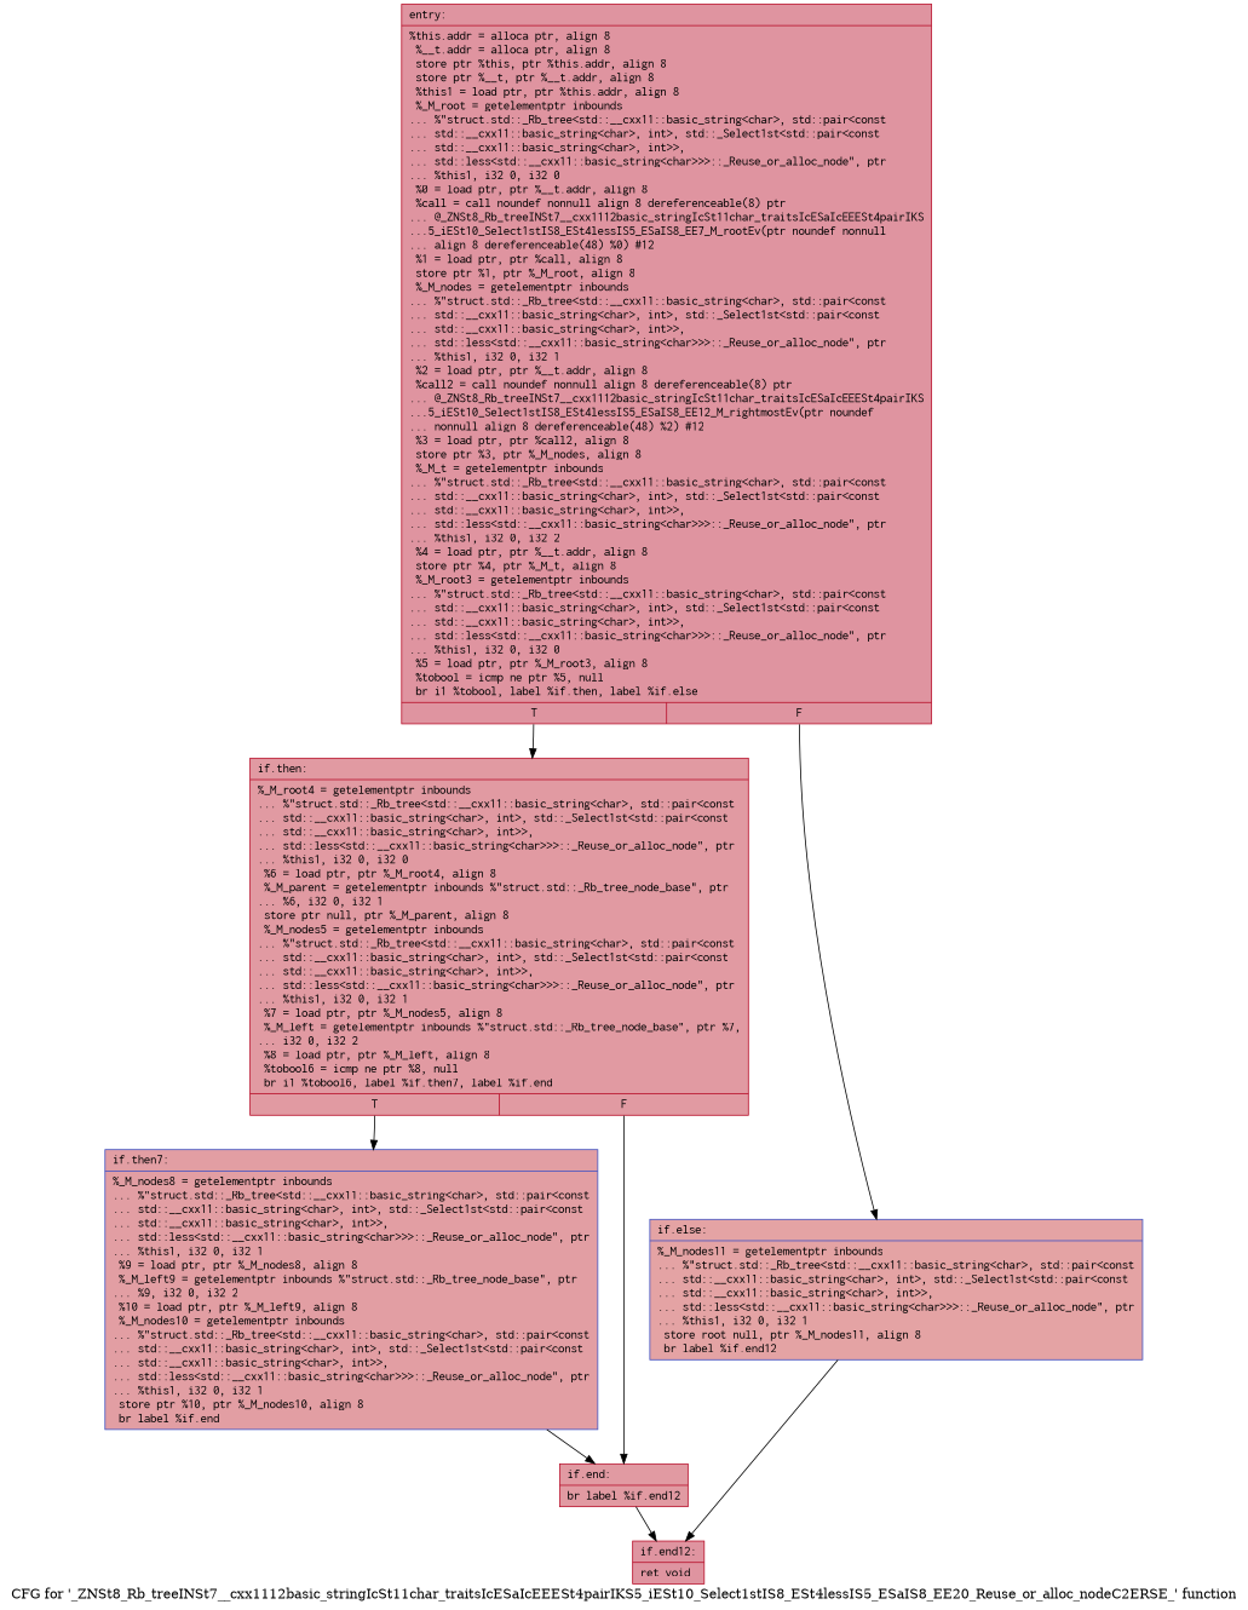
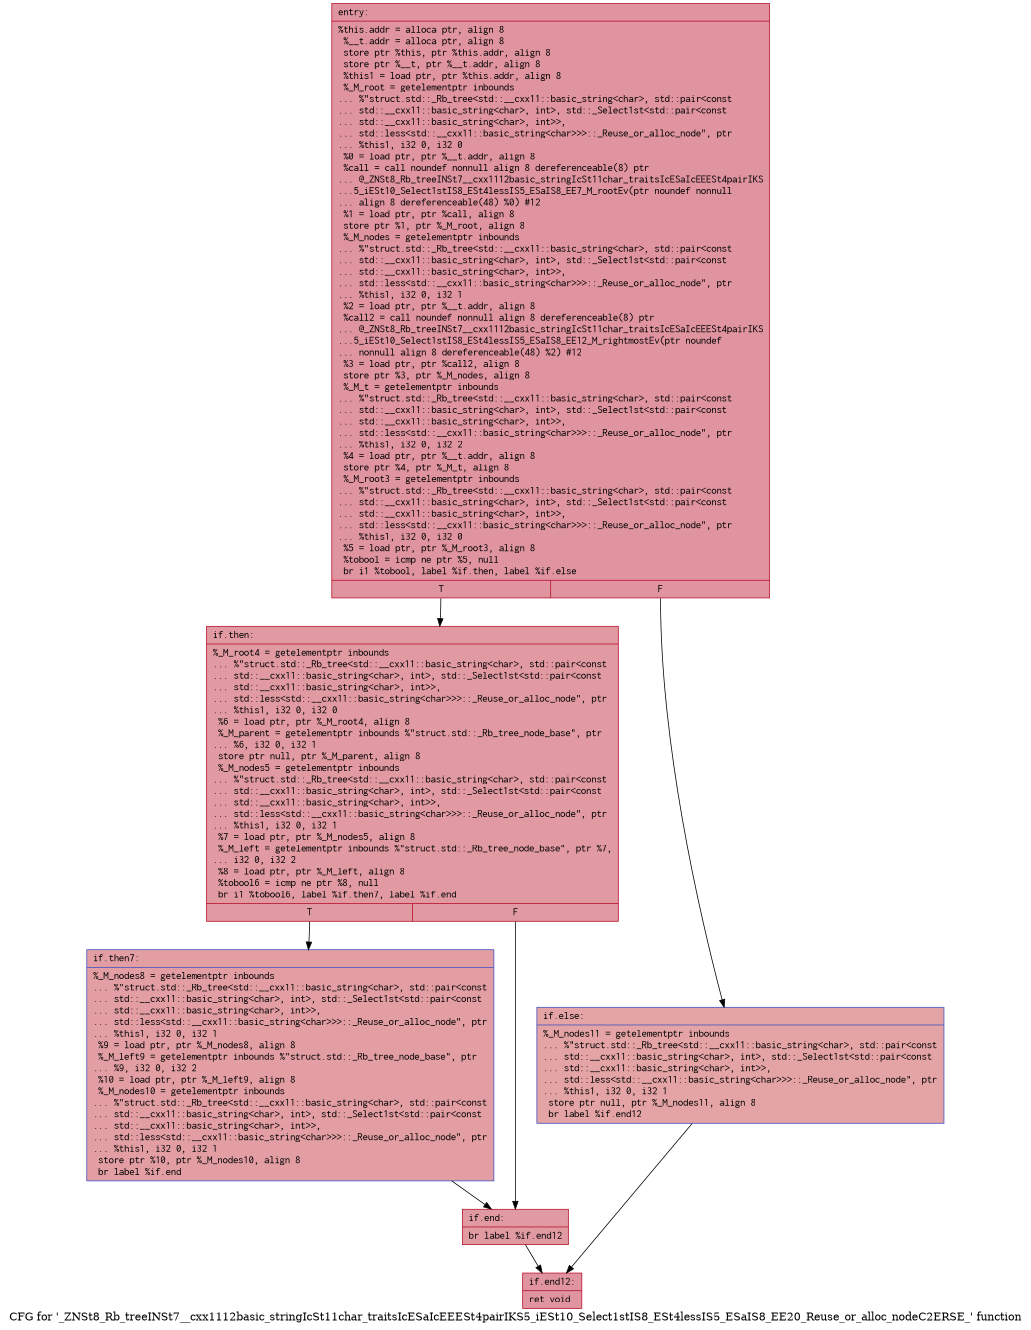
  digraph {
    label="CFG for '_ZNSt8_Rb_treeINSt7__cxx1112basic_stringIcSt11char_traitsIcESaIcEEESt4pairIKS5_iESt10_Select1stIS8_ESt4lessIS5_ESaIS8_EE20_Reuse_or_alloc_nodeC2ERSE_' function"
    node [color="#b70d28ff" fillcolor="#b70d2870" fontname=Courier shape=record style=filled]
    n1 [label="{entry:\l|  %this.addr = alloca ptr, align 8\l  %__t.addr = alloca ptr, align 8\l  store ptr %this, ptr %this.addr, align 8\l  store ptr %__t, ptr %__t.addr, align 8\l  %this1 = load ptr, ptr %this.addr, align 8\l  %_M_root = getelementptr inbounds\l... %\"struct.std::_Rb_tree\<std::__cxx11::basic_string\<char\>, std::pair\<const\l... std::__cxx11::basic_string\<char\>, int\>, std::_Select1st\<std::pair\<const\l... std::__cxx11::basic_string\<char\>, int\>\>,\l... std::less\<std::__cxx11::basic_string\<char\>\>\>::_Reuse_or_alloc_node\", ptr\l... %this1, i32 0, i32 0\l  %0 = load ptr, ptr %__t.addr, align 8\l  %call = call noundef nonnull align 8 dereferenceable(8) ptr\l... @_ZNSt8_Rb_treeINSt7__cxx1112basic_stringIcSt11char_traitsIcESaIcEEESt4pairIKS\l...5_iESt10_Select1stIS8_ESt4lessIS5_ESaIS8_EE7_M_rootEv(ptr noundef nonnull\l... align 8 dereferenceable(48) %0) #12\l  %1 = load ptr, ptr %call, align 8\l  store ptr %1, ptr %_M_root, align 8\l  %_M_nodes = getelementptr inbounds\l... %\"struct.std::_Rb_tree\<std::__cxx11::basic_string\<char\>, std::pair\<const\l... std::__cxx11::basic_string\<char\>, int\>, std::_Select1st\<std::pair\<const\l... std::__cxx11::basic_string\<char\>, int\>\>,\l... std::less\<std::__cxx11::basic_string\<char\>\>\>::_Reuse_or_alloc_node\", ptr\l... %this1, i32 0, i32 1\l  %2 = load ptr, ptr %__t.addr, align 8\l  %call2 = call noundef nonnull align 8 dereferenceable(8) ptr\l... @_ZNSt8_Rb_treeINSt7__cxx1112basic_stringIcSt11char_traitsIcESaIcEEESt4pairIKS\l...5_iESt10_Select1stIS8_ESt4lessIS5_ESaIS8_EE12_M_rightmostEv(ptr noundef\l... nonnull align 8 dereferenceable(48) %2) #12\l  %3 = load ptr, ptr %call2, align 8\l  store ptr %3, ptr %_M_nodes, align 8\l  %_M_t = getelementptr inbounds\l... %\"struct.std::_Rb_tree\<std::__cxx11::basic_string\<char\>, std::pair\<const\l... std::__cxx11::basic_string\<char\>, int\>, std::_Select1st\<std::pair\<const\l... std::__cxx11::basic_string\<char\>, int\>\>,\l... std::less\<std::__cxx11::basic_string\<char\>\>\>::_Reuse_or_alloc_node\", ptr\l... %this1, i32 0, i32 2\l  %4 = load ptr, ptr %__t.addr, align 8\l  store ptr %4, ptr %_M_t, align 8\l  %_M_root3 = getelementptr inbounds\l... %\"struct.std::_Rb_tree\<std::__cxx11::basic_string\<char\>, std::pair\<const\l... std::__cxx11::basic_string\<char\>, int\>, std::_Select1st\<std::pair\<const\l... std::__cxx11::basic_string\<char\>, int\>\>,\l... std::less\<std::__cxx11::basic_string\<char\>\>\>::_Reuse_or_alloc_node\", ptr\l... %this1, i32 0, i32 0\l  %5 = load ptr, ptr %_M_root3, align 8\l  %tobool = icmp ne ptr %5, null\l  br i1 %tobool, label %if.then, label %if.else\l|{<s0>T|<s1>F}}"]
    n2 [fillcolor="#bb1b2c70" label="{if.then:\l|  %_M_root4 = getelementptr inbounds\l... %\"struct.std::_Rb_tree\<std::__cxx11::basic_string\<char\>, std::pair\<const\l... std::__cxx11::basic_string\<char\>, int\>, std::_Select1st\<std::pair\<const\l... std::__cxx11::basic_string\<char\>, int\>\>,\l... std::less\<std::__cxx11::basic_string\<char\>\>\>::_Reuse_or_alloc_node\", ptr\l... %this1, i32 0, i32 0\l  %6 = load ptr, ptr %_M_root4, align 8\l  %_M_parent = getelementptr inbounds %\"struct.std::_Rb_tree_node_base\", ptr\l... %6, i32 0, i32 1\l  store ptr null, ptr %_M_parent, align 8\l  %_M_nodes5 = getelementptr inbounds\l... %\"struct.std::_Rb_tree\<std::__cxx11::basic_string\<char\>, std::pair\<const\l... std::__cxx11::basic_string\<char\>, int\>, std::_Select1st\<std::pair\<const\l... std::__cxx11::basic_string\<char\>, int\>\>,\l... std::less\<std::__cxx11::basic_string\<char\>\>\>::_Reuse_or_alloc_node\", ptr\l... %this1, i32 0, i32 1\l  %7 = load ptr, ptr %_M_nodes5, align 8\l  %_M_left = getelementptr inbounds %\"struct.std::_Rb_tree_node_base\", ptr %7,\l... i32 0, i32 2\l  %8 = load ptr, ptr %_M_left, align 8\l  %tobool6 = icmp ne ptr %8, null\l  br i1 %tobool6, label %if.then7, label %if.end\l|{<s0>T|<s1>F}}"]
-   n3 [color="#3d50c3ff" fillcolor="#c32e3170" label="{if.else:\l|  %_M_nodes11 = getelementptr inbounds\l... %\"struct.std::_Rb_tree\<std::__cxx11::basic_string\<char\>, std::pair\<const\l... std::__cxx11::basic_string\<char\>, int\>, std::_Select1st\<std::pair\<const\l... std::__cxx11::basic_string\<char\>, int\>\>,\l... std::less\<std::__cxx11::basic_string\<char\>\>\>::_Reuse_or_alloc_node\", ptr\l... %this1, i32 0, i32 1\l  store root null, ptr %_M_nodes11, align 8\l  br label %if.end12\l}"]
+   n3 [color="#3d50c3ff" fillcolor="#c32e3170" label="{if.else:\l|  %_M_nodes11 = getelementptr inbounds\l... %\"struct.std::_Rb_tree\<std::__cxx11::basic_string\<char\>, std::pair\<const\l... std::__cxx11::basic_string\<char\>, int\>, std::_Select1st\<std::pair\<const\l... std::__cxx11::basic_string\<char\>, int\>\>,\l... std::less\<std::__cxx11::basic_string\<char\>\>\>::_Reuse_or_alloc_node\", ptr\l... %this1, i32 0, i32 1\l  store ptr null, ptr %_M_nodes11, align 8\l  br label %if.end12\l}"]
    n4 [color="#3d50c3ff" fillcolor="#be242e70" label="{if.then7:\l|  %_M_nodes8 = getelementptr inbounds\l... %\"struct.std::_Rb_tree\<std::__cxx11::basic_string\<char\>, std::pair\<const\l... std::__cxx11::basic_string\<char\>, int\>, std::_Select1st\<std::pair\<const\l... std::__cxx11::basic_string\<char\>, int\>\>,\l... std::less\<std::__cxx11::basic_string\<char\>\>\>::_Reuse_or_alloc_node\", ptr\l... %this1, i32 0, i32 1\l  %9 = load ptr, ptr %_M_nodes8, align 8\l  %_M_left9 = getelementptr inbounds %\"struct.std::_Rb_tree_node_base\", ptr\l... %9, i32 0, i32 2\l  %10 = load ptr, ptr %_M_left9, align 8\l  %_M_nodes10 = getelementptr inbounds\l... %\"struct.std::_Rb_tree\<std::__cxx11::basic_string\<char\>, std::pair\<const\l... std::__cxx11::basic_string\<char\>, int\>, std::_Select1st\<std::pair\<const\l... std::__cxx11::basic_string\<char\>, int\>\>,\l... std::less\<std::__cxx11::basic_string\<char\>\>\>::_Reuse_or_alloc_node\", ptr\l... %this1, i32 0, i32 1\l  store ptr %10, ptr %_M_nodes10, align 8\l  br label %if.end\l}"]
    n5 [fillcolor="#bb1b2c70" label="{if.end:\l|  br label %if.end12\l}"]
    n6 [label="{if.end12:\l|  ret void\l}"]
    n1 -> n2 [tailport=s0]
    n1 -> n3 [tailport=s1]
    n2 -> n4 [tailport=s0]
    n2 -> n5 [tailport=s1]
    n3 -> n6
    n4 -> n5
    n5 -> n6
  }
